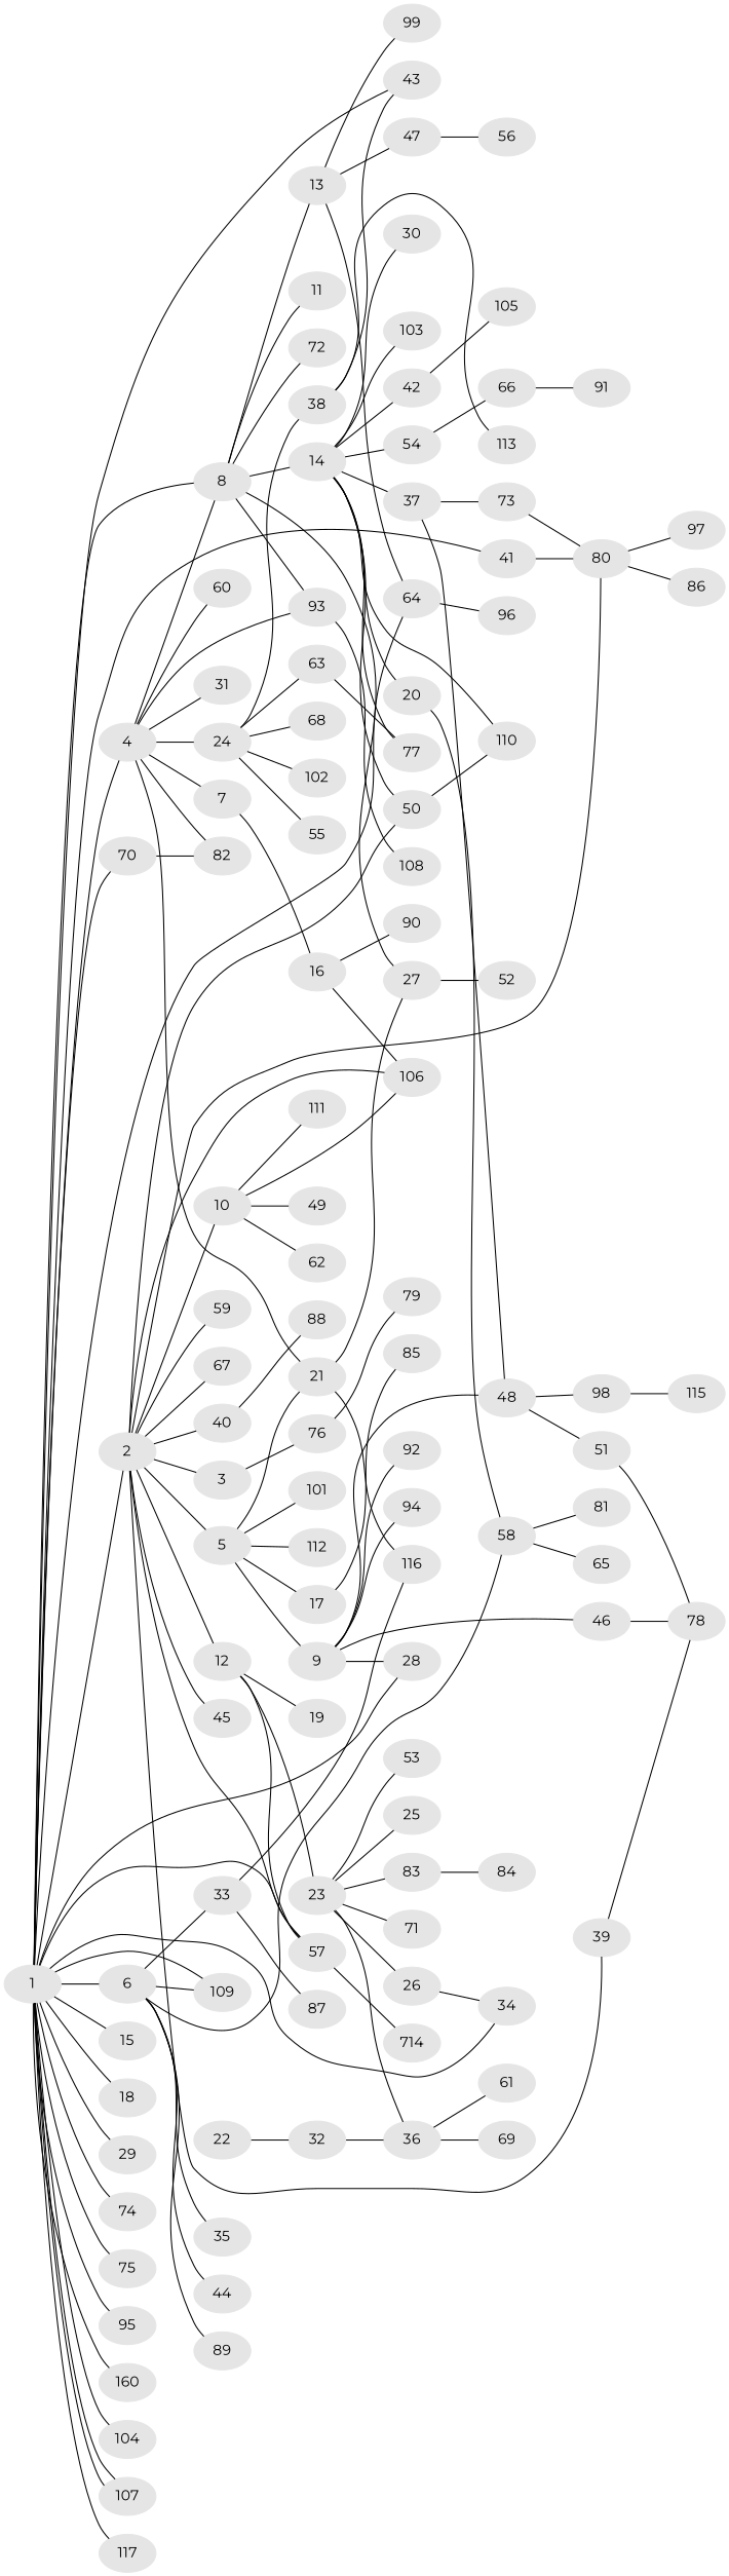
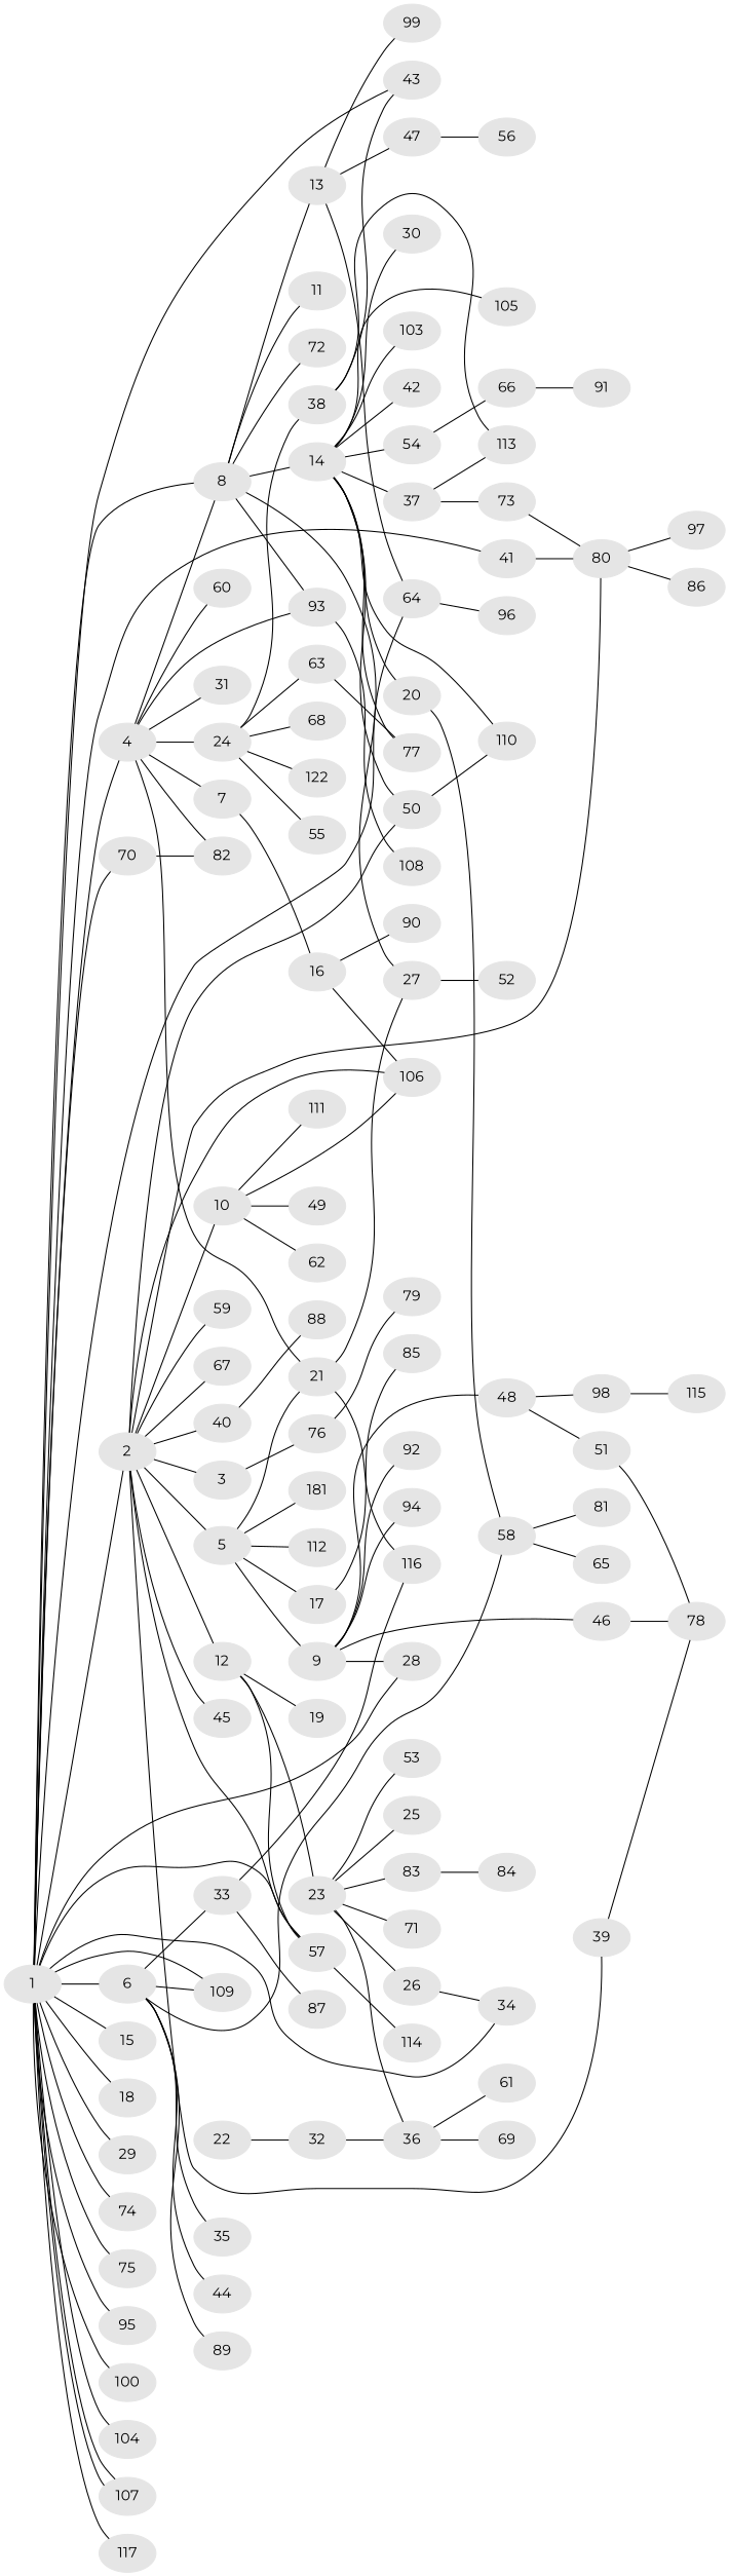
  graph {
    fontname=Montserrat
    rankdir=LR
    node [color=gray90 fontname=Montserrat style=filled]
    edge [fontname=Montserrat]
    1
    2
    4
    6
    8
    15
    18
    28
    29
    34
    41
    43
    57
    64
    70
    74
    75
    95
-   100 [label=160]
+   100
    104
    107
    109
    117
    3
    5
    10
    12
    39
    40
    45
    50
    59
    67
    80
    106
    7
    21
    24
    31
    60
    82
    93
    33
    35
    44
    58
    89
    11
    13
    14
    27
    72
-   114 [label=714]
+   114
    96
    76
    9
    17
-   101
+   101 [label=181]
    112
    49
    62
    111
    19
    23
    22
    32
    78
    88
    110
    86
    97
    79
    16
    90
    116
    38
    55
    63
    68
-   102
+   102 [label=122]
    108
    46
    48
    92
    94
    85
    87
    65
    81
    47
    99
    20
    30
    37
    42
    54
    77
    103
    105
    52
    51
    98
    25
    26
    36
    53
    71
    83
    56
    73
    66
    61
    69
    84
    113
    115
    91
    1 -- 2
    1 -- 4
    1 -- 6
    1 -- 8
    1 -- 15
    1 -- 18
    1 -- 28
    1 -- 29
    1 -- 34
    1 -- 41
    1 -- 43
    1 -- 57
    1 -- 64
    1 -- 70
    1 -- 74
    1 -- 75
    1 -- 95
    1 -- 100
    1 -- 104
    1 -- 107
    1 -- 107
    1 -- 109
    1 -- 117
    2 -- 57
    2 -- 3
    2 -- 5
    2 -- 10
    2 -- 12
    2 -- 39
    2 -- 40
    2 -- 45
    2 -- 50
    2 -- 59
    2 -- 67
    2 -- 80
    2 -- 106
    4 -- 8
    4 -- 7
    4 -- 21
    4 -- 24
    4 -- 31
    4 -- 60
    4 -- 82
    4 -- 93
    6 -- 109
    6 -- 33
    6 -- 35
    6 -- 44
    6 -- 58
    6 -- 89
    8 -- 93
    8 -- 11
    8 -- 13
    8 -- 14
    8 -- 27
    8 -- 72
    41 -- 80
    57 -- 114
    64 -- 96
    70 -- 82
    3 -- 76
    5 -- 21
    5 -- 9
    5 -- 17
    5 -- 101
    5 -- 112
    10 -- 106
    10 -- 49
    10 -- 62
    10 -- 111
    12 -- 57
    12 -- 19
    12 -- 23
    39 -- 78
    40 -- 88
    50 -- 110
    80 -- 86
    80 -- 97
    7 -- 16
    21 -- 27
    21 -- 116
    24 -- 38
    24 -- 55
    24 -- 63
    24 -- 68
    24 -- 102
    93 -- 108
    33 -- 116
    33 -- 87
    58 -- 65
    58 -- 81
    13 -- 64
    13 -- 47
    13 -- 99
    14 -- 50
    14 -- 110
    14 -- 20
    14 -- 30
    14 -- 37
    14 -- 42
    14 -- 54
    14 -- 77
    14 -- 103
-   42 -- 105
+   14 -- 105
    27 -- 52
    76 -- 79
    9 -- 28
    9 -- 46
    9 -- 48
    9 -- 92
    9 -- 94
    17 -- 85
    23 -- 25
    23 -- 26
    23 -- 36
    23 -- 53
    23 -- 71
    23 -- 83
    22 -- 32
    32 -- 36
    16 -- 106
    16 -- 90
    38 -- 43
    38 -- 113
    63 -- 77
    46 -- 78
    48 -- 51
    48 -- 98
    47 -- 56
    20 -- 58
-   37 -- 48
+   37 -- 113
    37 -- 73
    54 -- 66
    51 -- 78
    98 -- 115
    26 -- 34
    36 -- 61
    36 -- 69
    83 -- 84
    73 -- 80
    66 -- 91
  }
